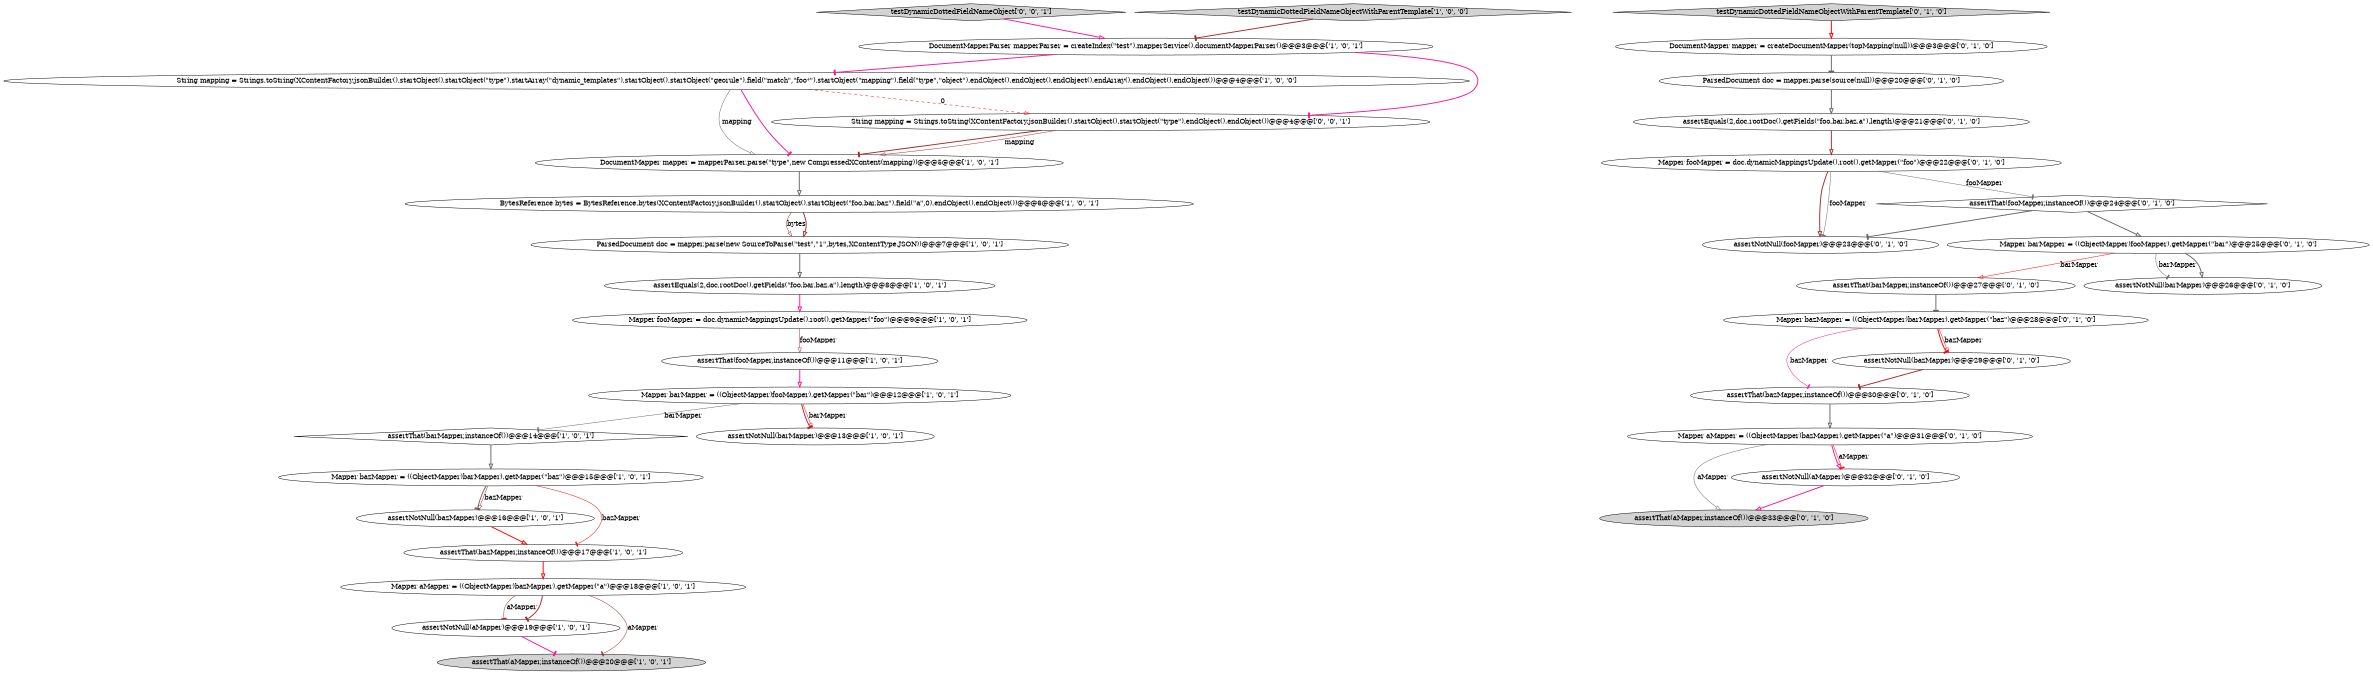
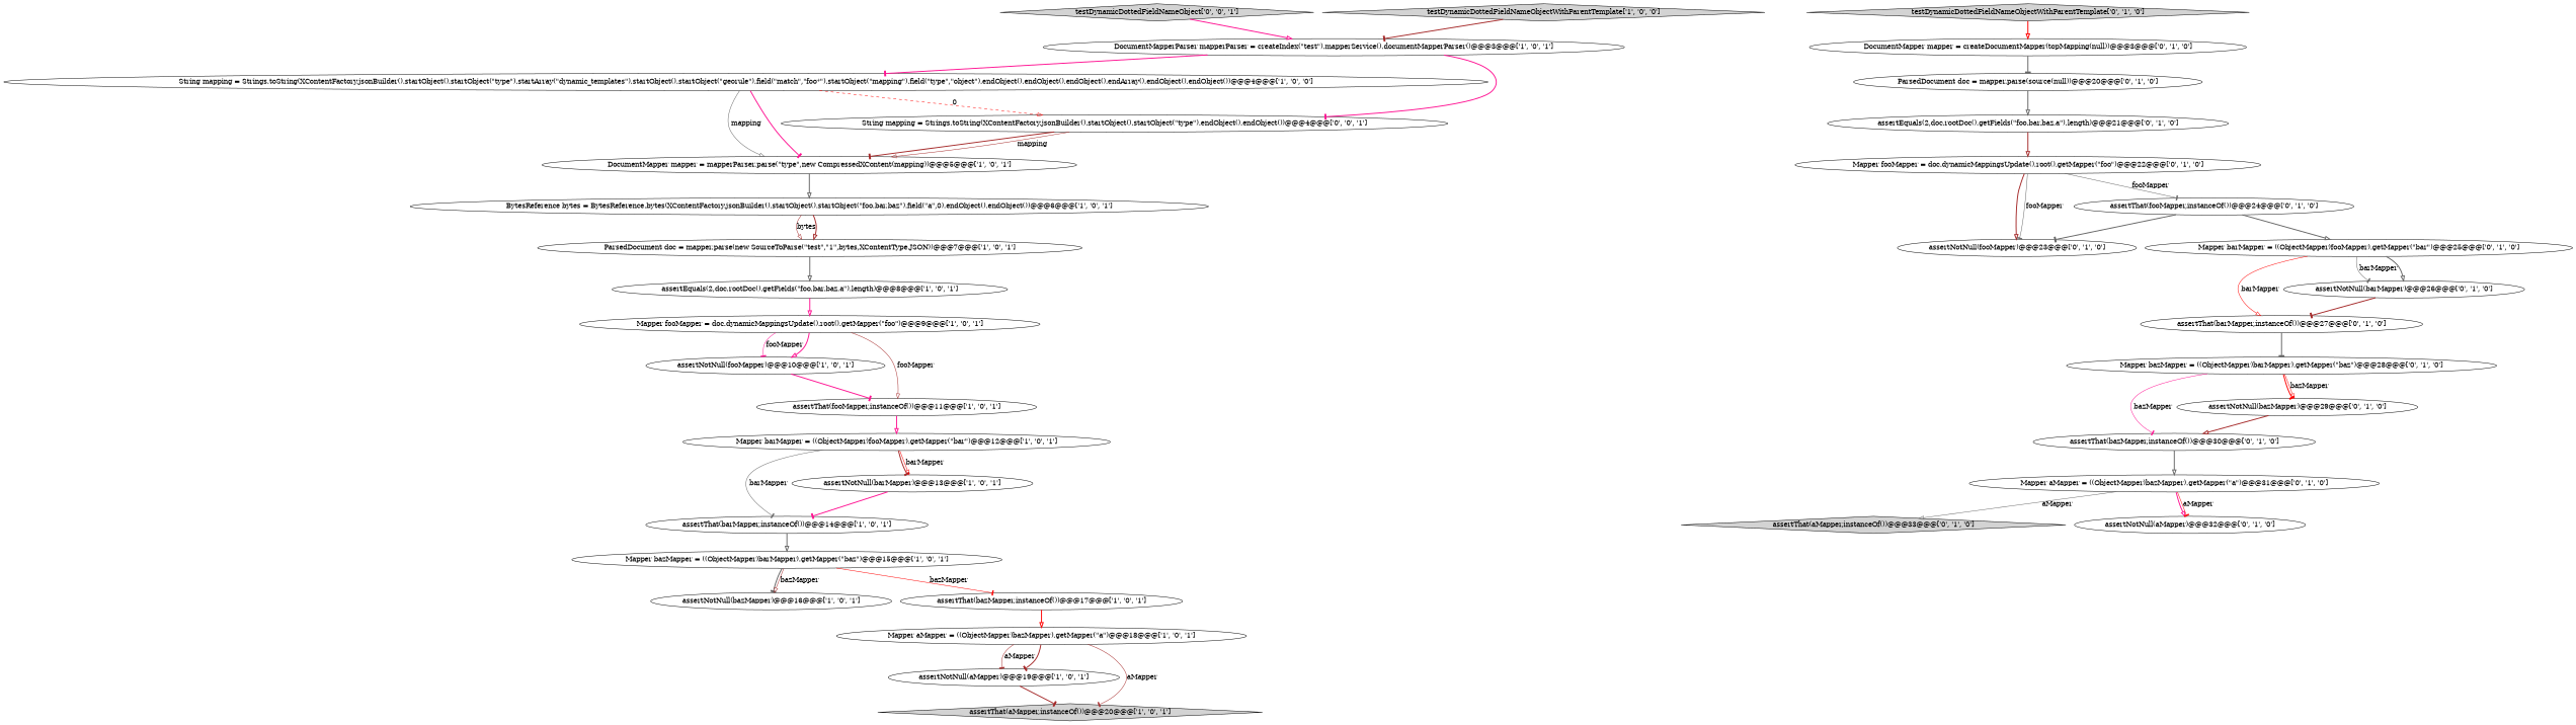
  digraph {
    node [fillcolor=white shape=ellipse style=filled]
    edge [arrowhead=onormal color=gray40 style=bold]
    n1 [label="Mapper fooMapper = doc.dynamicMappingsUpdate().root().getMapper(\"foo\")@@@9@@@['1', '0', '1']"]
+   n2 [label="assertNotNull(fooMapper)@@@10@@@['1', '0', '1']"]
    n3 [label="assertThat(fooMapper,instanceOf())@@@11@@@['1', '0', '1']"]
    n4 [label="Mapper barMapper = ((ObjectMapper)fooMapper).getMapper(\"bar\")@@@12@@@['1', '0', '1']"]
    n5 [label="assertThat(bazMapper,instanceOf())@@@30@@@['0', '1', '0']"]
    n6 [label="Mapper aMapper = ((ObjectMapper)bazMapper).getMapper(\"a\")@@@31@@@['0', '1', '0']"]
-   n7 [fillcolor=lightgray label="assertThat(aMapper,instanceOf())@@@33@@@['0', '1', '0']"]
+   n7 [fillcolor=lightgray label="assertThat(aMapper,instanceOf())@@@33@@@['0', '1', '0']" shape=diamond]
    n8 [label="assertNotNull(aMapper)@@@32@@@['0', '1', '0']"]
    n9 [label="assertNotNull(fooMapper)@@@23@@@['0', '1', '0']"]
-   n10 [label="assertThat(fooMapper,instanceOf())@@@24@@@['0', '1', '0']" shape=diamond]
+   n10 [label="assertThat(fooMapper,instanceOf())@@@24@@@['0', '1', '0']"]
    n11 [label="Mapper barMapper = ((ObjectMapper)fooMapper).getMapper(\"bar\")@@@25@@@['0', '1', '0']"]
    n12 [label="Mapper aMapper = ((ObjectMapper)bazMapper).getMapper(\"a\")@@@18@@@['1', '0', '1']"]
    n13 [label="assertNotNull(aMapper)@@@19@@@['1', '0', '1']"]
-   n14 [fillcolor=lightgray label="assertThat(aMapper,instanceOf())@@@20@@@['1', '0', '1']"]
+   n14 [fillcolor=lightgray label="assertThat(aMapper,instanceOf())@@@20@@@['1', '0', '1']" shape=diamond]
    n15 [label="String mapping = Strings.toString(XContentFactory.jsonBuilder().startObject().startObject(\"type\").startArray(\"dynamic_templates\").startObject().startObject(\"georule\").field(\"match\",\"foo*\").startObject(\"mapping\").field(\"type\",\"object\").endObject().endObject().endObject().endArray().endObject().endObject())@@@4@@@['1', '0', '0']"]
    n16 [label="DocumentMapper mapper = mapperParser.parse(\"type\",new CompressedXContent(mapping))@@@5@@@['1', '0', '1']"]
    n17 [label="String mapping = Strings.toString(XContentFactory.jsonBuilder().startObject().startObject(\"type\").endObject().endObject())@@@4@@@['0', '0', '1']"]
    n18 [label="BytesReference bytes = BytesReference.bytes(XContentFactory.jsonBuilder().startObject().startObject(\"foo.bar.baz\").field(\"a\",0).endObject().endObject())@@@6@@@['1', '0', '1']"]
    n19 [label="ParsedDocument doc = mapper.parse(new SourceToParse(\"test\",\"1\",bytes,XContentType.JSON))@@@7@@@['1', '0', '1']"]
    n20 [label="assertEquals(2,doc.rootDoc().getFields(\"foo.bar.baz.a\").length)@@@8@@@['1', '0', '1']"]
    n21 [label="DocumentMapper mapper = createDocumentMapper(topMapping(null))@@@3@@@['0', '1', '0']"]
    n22 [label="ParsedDocument doc = mapper.parse(source(null))@@@20@@@['0', '1', '0']"]
    n23 [label="assertEquals(2,doc.rootDoc().getFields(\"foo.bar.baz.a\").length)@@@21@@@['0', '1', '0']"]
    n24 [label="DocumentMapperParser mapperParser = createIndex(\"test\").mapperService().documentMapperParser()@@@3@@@['1', '0', '1']"]
-   n25 [label="assertThat(barMapper,instanceOf())@@@14@@@['1', '0', '1']" shape=diamond]
+   n25 [label="assertThat(barMapper,instanceOf())@@@14@@@['1', '0', '1']"]
    n26 [label="Mapper bazMapper = ((ObjectMapper)barMapper).getMapper(\"baz\")@@@15@@@['1', '0', '1']"]
    n27 [label="assertNotNull(bazMapper)@@@16@@@['1', '0', '1']"]
    n28 [label="assertThat(bazMapper,instanceOf())@@@17@@@['1', '0', '1']"]
    n29 [label="assertNotNull(barMapper)@@@13@@@['1', '0', '1']"]
    n30 [fillcolor=lightgray label="testDynamicDottedFieldNameObject['0', '0', '1']" shape=diamond]
    n31 [label="assertThat(barMapper,instanceOf())@@@27@@@['0', '1', '0']"]
    n32 [label="assertNotNull(barMapper)@@@26@@@['0', '1', '0']"]
    n33 [fillcolor=lightgray label="testDynamicDottedFieldNameObjectWithParentTemplate['1', '0', '0']" shape=diamond]
    n34 [label="Mapper bazMapper = ((ObjectMapper)barMapper).getMapper(\"baz\")@@@28@@@['0', '1', '0']"]
    n35 [label="assertNotNull(bazMapper)@@@29@@@['0', '1', '0']"]
    n36 [fillcolor=lightgray label="testDynamicDottedFieldNameObjectWithParentTemplate['0', '1', '0']" shape=diamond]
    n37 [label="Mapper fooMapper = doc.dynamicMappingsUpdate().root().getMapper(\"foo\")@@@22@@@['0', '1', '0']"]
+   n1 -> n2 [arrowhead=tee color=deeppink label=fooMapper style=solid]
+   n1 -> n2 [color=deeppink]
    n1 -> n3 [color=brown label=fooMapper style=solid]
+   n2 -> n3 [arrowhead=tee color=deeppink]
    n3 -> n4 [color=deeppink]
    n4 -> n25 [arrowhead=tee label=barMapper style=solid]
    n4 -> n29 [arrowhead=tee color=brown]
    n4 -> n29 [color=red label=barMapper style=solid]
    n5 -> n6
    n6 -> n7 [label=aMapper style=solid]
    n6 -> n8 [color=deeppink]
    n6 -> n8 [arrowhead=tee color=red label=aMapper style=solid]
-   n8 -> n7 [color=deeppink]
    n10 -> n9 [arrowhead=tee]
    n10 -> n11
    n11 -> n31 [color=red label=barMapper style=solid]
    n11 -> n32 [arrowhead=tee label=barMapper style=solid]
    n11 -> n32
    n12 -> n13 [arrowhead=tee color=brown label=aMapper style=solid]
    n12 -> n13 [arrowhead=tee color=brown]
    n12 -> n14 [arrowhead=tee color=brown label=aMapper style=solid]
-   n13 -> n14 [arrowhead=tee color=deeppink]
+   n13 -> n14 [arrowhead=tee color=brown]
    n15 -> n16 [label=mapping style=solid]
    n15 -> n16 [arrowhead=tee color=deeppink]
    n15 -> n17 [color=red label=0 style=dashed]
    n16 -> n18
    n17 -> n16 [arrowhead=tee color=brown]
    n17 -> n16 [color=brown label=mapping style=solid]
    n18 -> n19 [color=brown label=bytes style=solid]
    n18 -> n19 [color=brown]
    n19 -> n20
    n20 -> n1 [color=deeppink]
    n21 -> n22 [arrowhead=tee]
    n22 -> n23
    n23 -> n37 [color=brown]
    n24 -> n15 [arrowhead=tee color=deeppink]
    n24 -> n17 [arrowhead=tee color=deeppink]
    n25 -> n26
    n26 -> n27 [arrowhead=tee]
    n26 -> n27 [color=brown label=bazMapper style=solid]
    n26 -> n28 [arrowhead=tee color=red label=bazMapper style=solid]
-   n27 -> n28 [color=red]
    n28 -> n12 [color=red]
+   n29 -> n25 [arrowhead=tee color=deeppink]
    n30 -> n24 [color=deeppink]
    n31 -> n34 [arrowhead=tee]
+   n32 -> n31 [arrowhead=tee color=brown]
    n33 -> n24 [arrowhead=tee color=brown]
    n34 -> n5 [arrowhead=tee color=deeppink label=bazMapper style=solid]
    n34 -> n35 [arrowhead=tee color=red]
    n34 -> n35 [color=red label=bazMapper style=solid]
-   n35 -> n5 [arrowhead=tee color=brown]
+   n35 -> n5 [color=brown]
    n36 -> n21 [color=red]
    n37 -> n9 [color=brown]
    n37 -> n9 [arrowhead=tee label=fooMapper style=solid]
    n37 -> n10 [arrowhead=tee label=fooMapper style=solid]
  }
